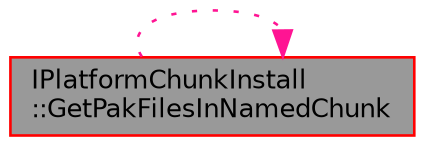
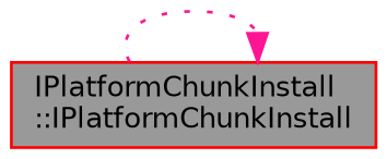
  digraph {
    rankdir=LR
-   n1 [color=red fillcolor=grey60 fontcolor=black fontname=Helvetica fontsize=10 height=0.2 label="IPlatformChunkInstall\l::GetPakFilesInNamedChunk" shape=box style=filled width=0.4]
+   n1 [color=red fillcolor=grey60 fontcolor=black fontname=Helvetica fontsize=10 height=0.2 label="IPlatformChunkInstall\l::IPlatformChunkInstall" shape=box style=filled width=0.4]
    n1 -> n1 [color=deeppink fontname=Helvetica fontsize=10 labelfontname=Helvetica labelfontsize=10 style=dotted]
  }
